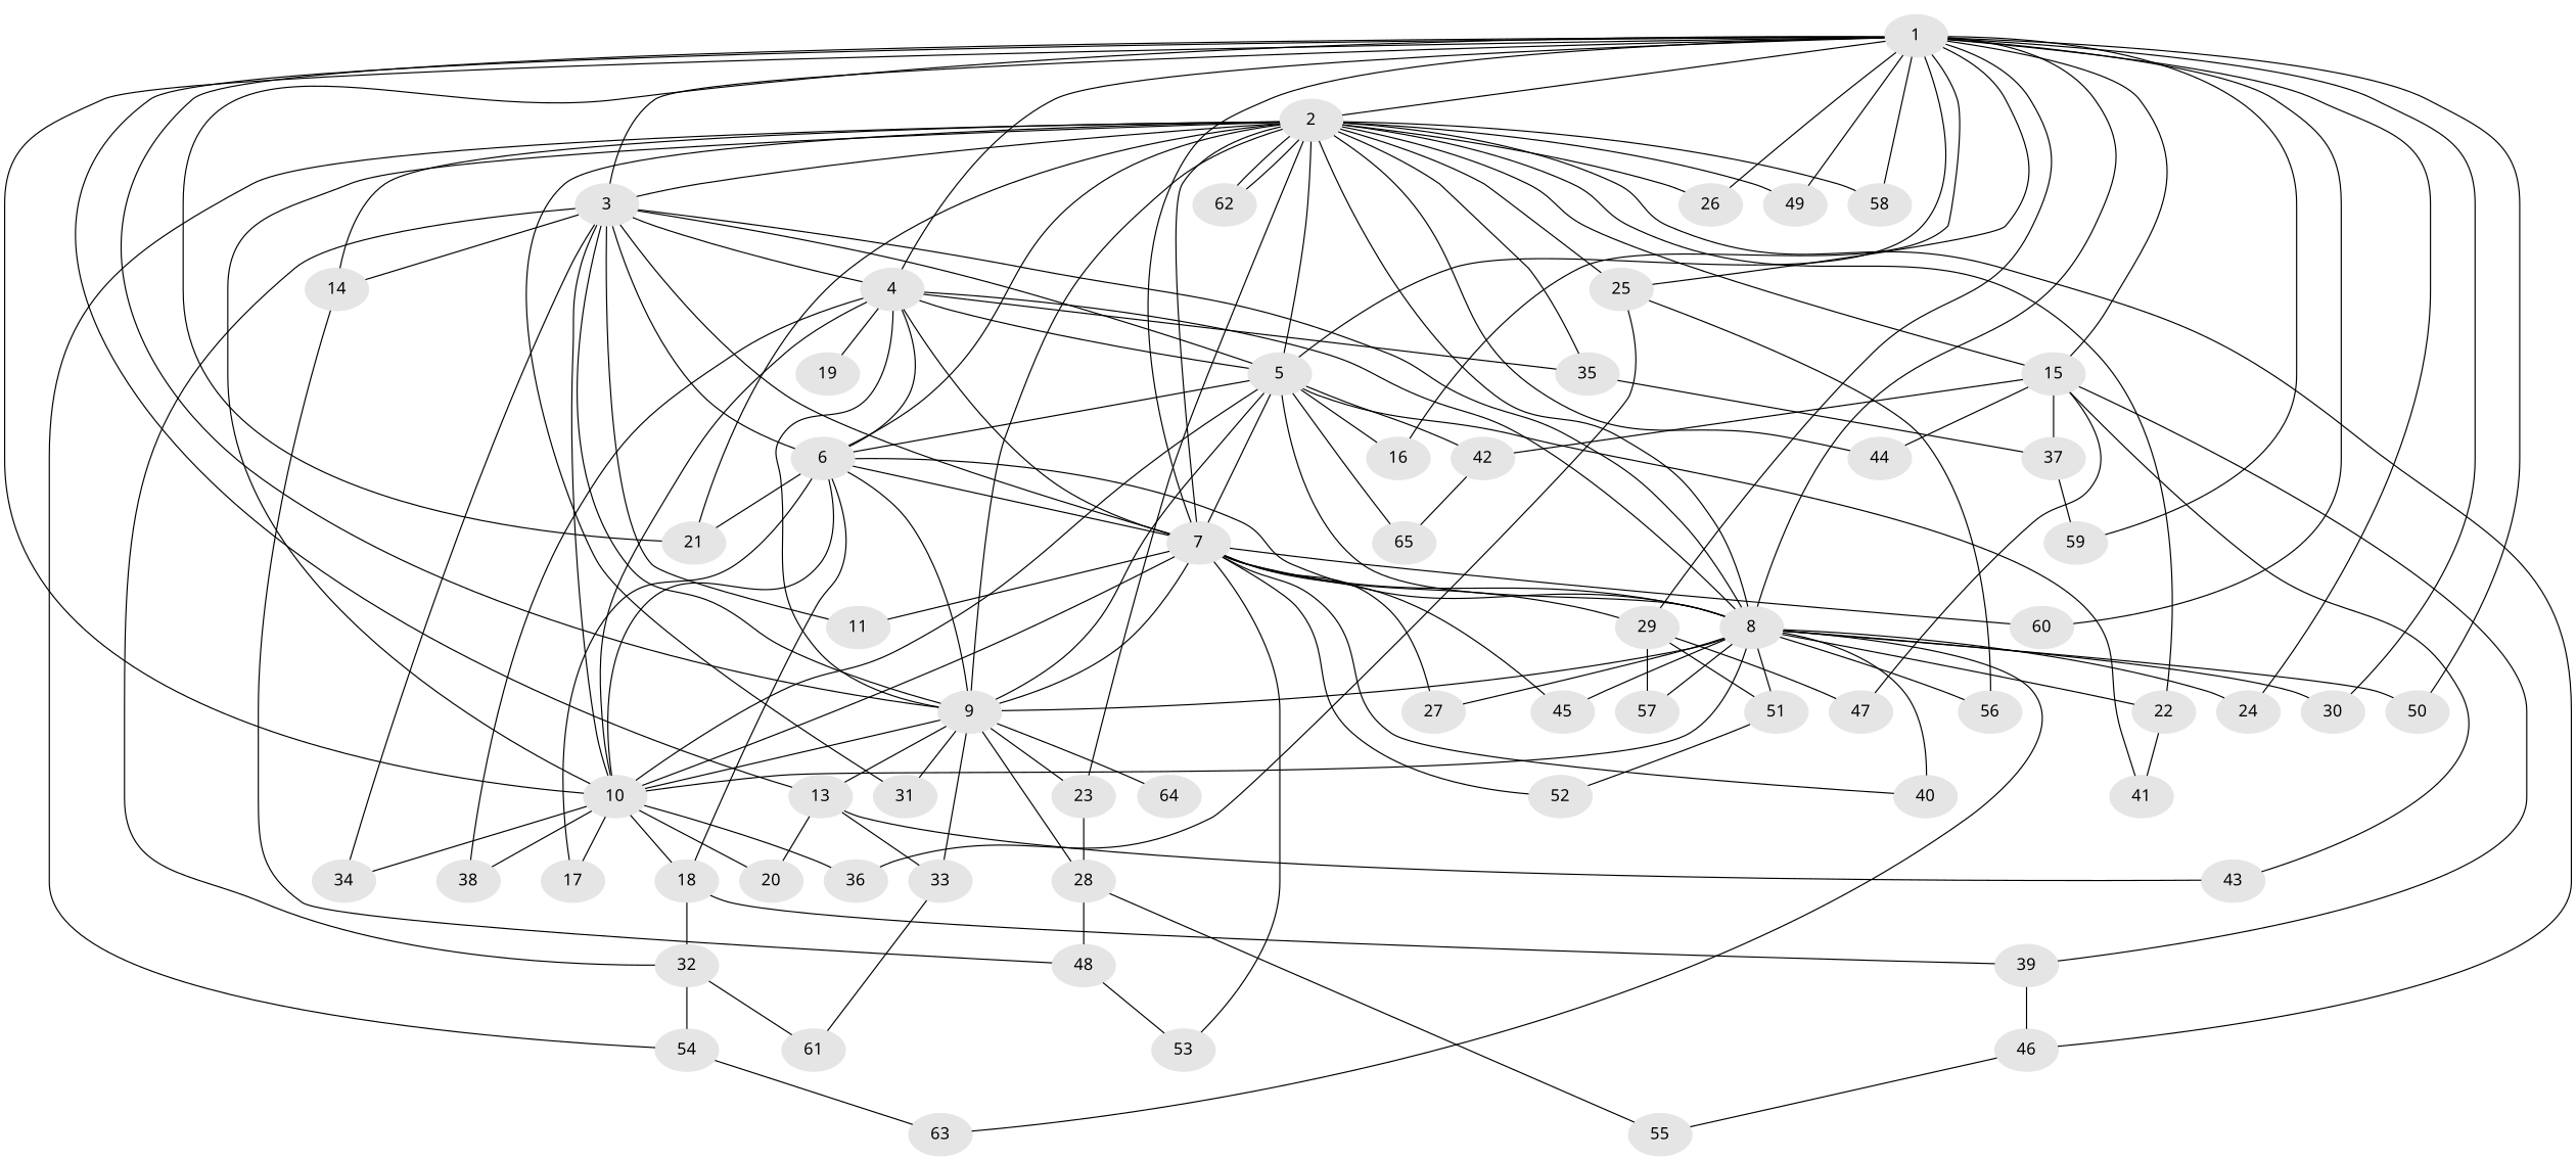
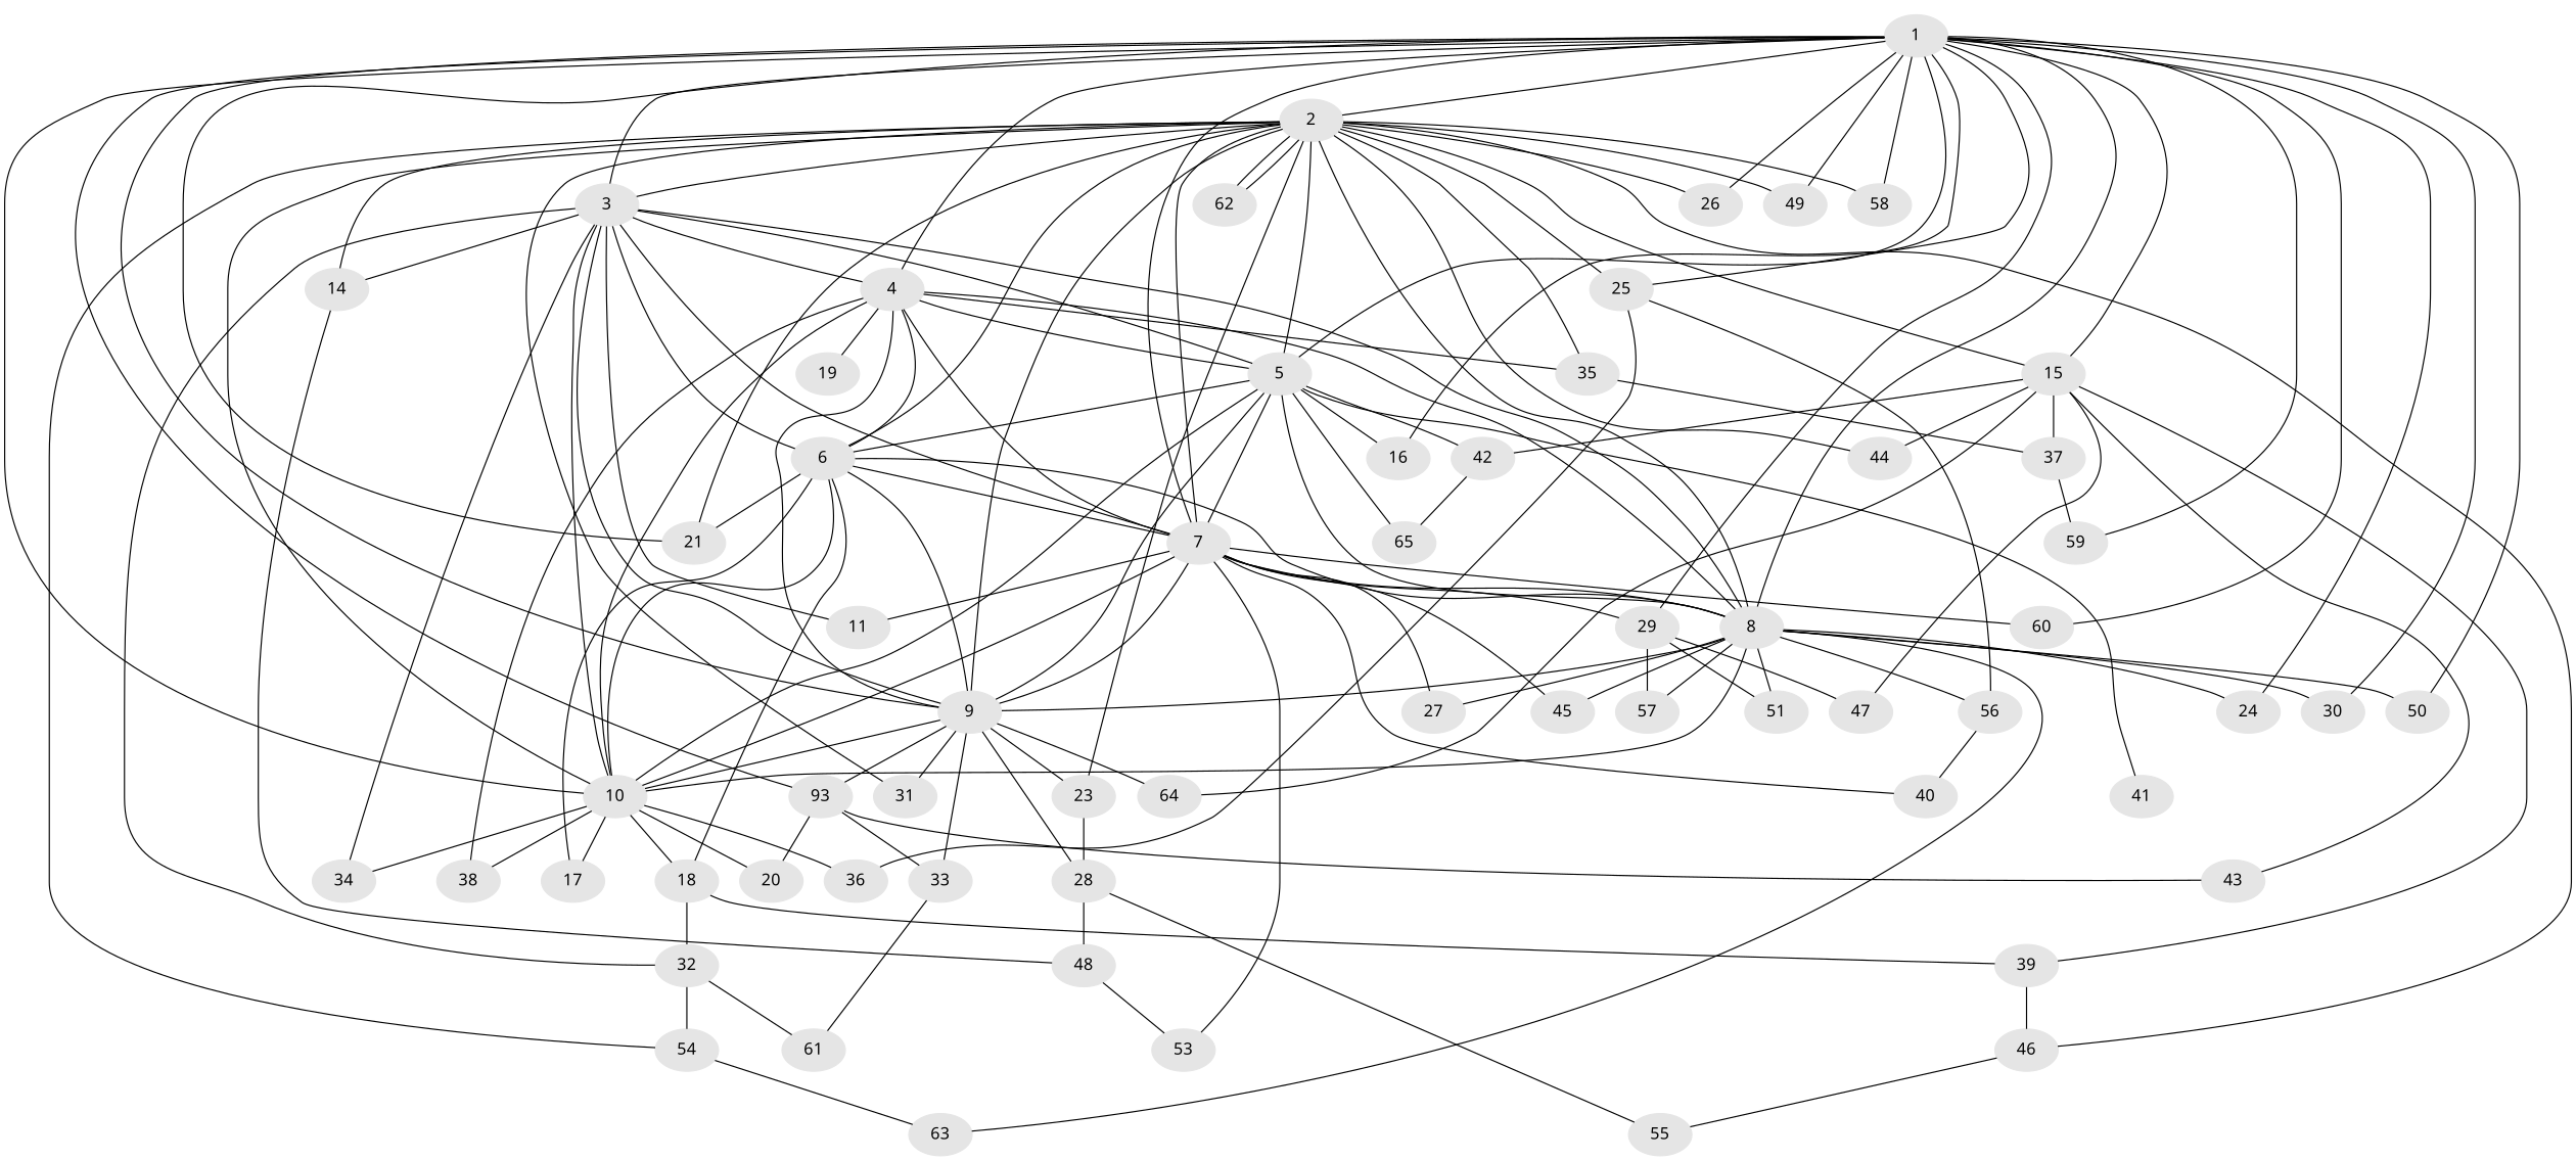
  graph {
    fontname="Noto Sans"
    node [color=gray90 fontname="Noto Sans" style=filled]
    edge [fontname="Noto Sans"]
    1
    2
    3
    4
    5
    7
    8
    9
    10
-   13
+   13 [label=93]
    15
    16
    24
    25
    26
    29
    30
    49
    50
    58
    59
    60
    21
    6
    14
-   22
    23
    31
    35
    44
    46
    54
    62
    11
    32
    34
    19
    38
    41
    42
    65
    17
    18
    27
    40
    45
-   52
    53
    51
    56
    57
    63
    28
    33
    64
    20
    36
    43
    37
    39
    47
    48
    55
    61
    1 -- 2
    1 -- 3
    1 -- 4
    1 -- 5
    1 -- 7
    1 -- 8
    1 -- 9
    1 -- 10
    1 -- 13
    1 -- 15
    1 -- 16
    1 -- 24
    1 -- 25
    1 -- 26
    1 -- 29
    1 -- 30
    1 -- 49
    1 -- 50
    1 -- 58
    1 -- 59
    1 -- 60
    1 -- 21
    2 -- 3
    2 -- 5
    2 -- 7
    2 -- 8
    2 -- 9
    2 -- 10
    2 -- 15
    2 -- 25
    2 -- 26
    2 -- 49
    2 -- 58
    2 -- 21
    2 -- 6
    2 -- 14
-   2 -- 22
    2 -- 23
    2 -- 31
    2 -- 35
    2 -- 44
    2 -- 46
    2 -- 54
    2 -- 62
    2 -- 62
    3 -- 4
    3 -- 5
    3 -- 7
    3 -- 8
    3 -- 9
    3 -- 10
    3 -- 6
    3 -- 14
    3 -- 11
    3 -- 32
    3 -- 34
    4 -- 5
    4 -- 7
    4 -- 8
    4 -- 9
    4 -- 10
    4 -- 6
    4 -- 35
    4 -- 19
    4 -- 38
    5 -- 7
    5 -- 8
    5 -- 9
    5 -- 10
    5 -- 16
    5 -- 6
    5 -- 41
    5 -- 42
    5 -- 65
    7 -- 8
    7 -- 9
    7 -- 10
    7 -- 29
    7 -- 60
    7 -- 11
    7 -- 27
    7 -- 40
    7 -- 45
-   7 -- 52
    7 -- 53
    8 -- 9
    8 -- 10
    8 -- 24
    8 -- 30
    8 -- 50
-   8 -- 22
    8 -- 27
-   8 -- 40
+   56 -- 40
    8 -- 45
    8 -- 51
    8 -- 56
    8 -- 57
    8 -- 63
    9 -- 10
    9 -- 13
    9 -- 23
    9 -- 31
    9 -- 28
    9 -- 33
    9 -- 64
    10 -- 34
    10 -- 38
    10 -- 17
    10 -- 18
    10 -- 20
    10 -- 36
    13 -- 33
    13 -- 20
    13 -- 43
    15 -- 44
    15 -- 42
+   15 -- 64
    15 -- 43
    15 -- 37
    15 -- 39
    15 -- 47
    25 -- 56
    25 -- 36
    29 -- 51
    29 -- 57
    29 -- 47
    6 -- 7
    6 -- 8
    6 -- 9
    6 -- 10
    6 -- 21
    6 -- 17
    6 -- 18
    14 -- 48
-   22 -- 41
    23 -- 28
    35 -- 37
    46 -- 55
    54 -- 63
    32 -- 54
    32 -- 61
    42 -- 65
    18 -- 32
    18 -- 39
-   51 -- 52
    28 -- 48
    28 -- 55
    33 -- 61
    37 -- 59
    39 -- 46
    48 -- 53
  }
